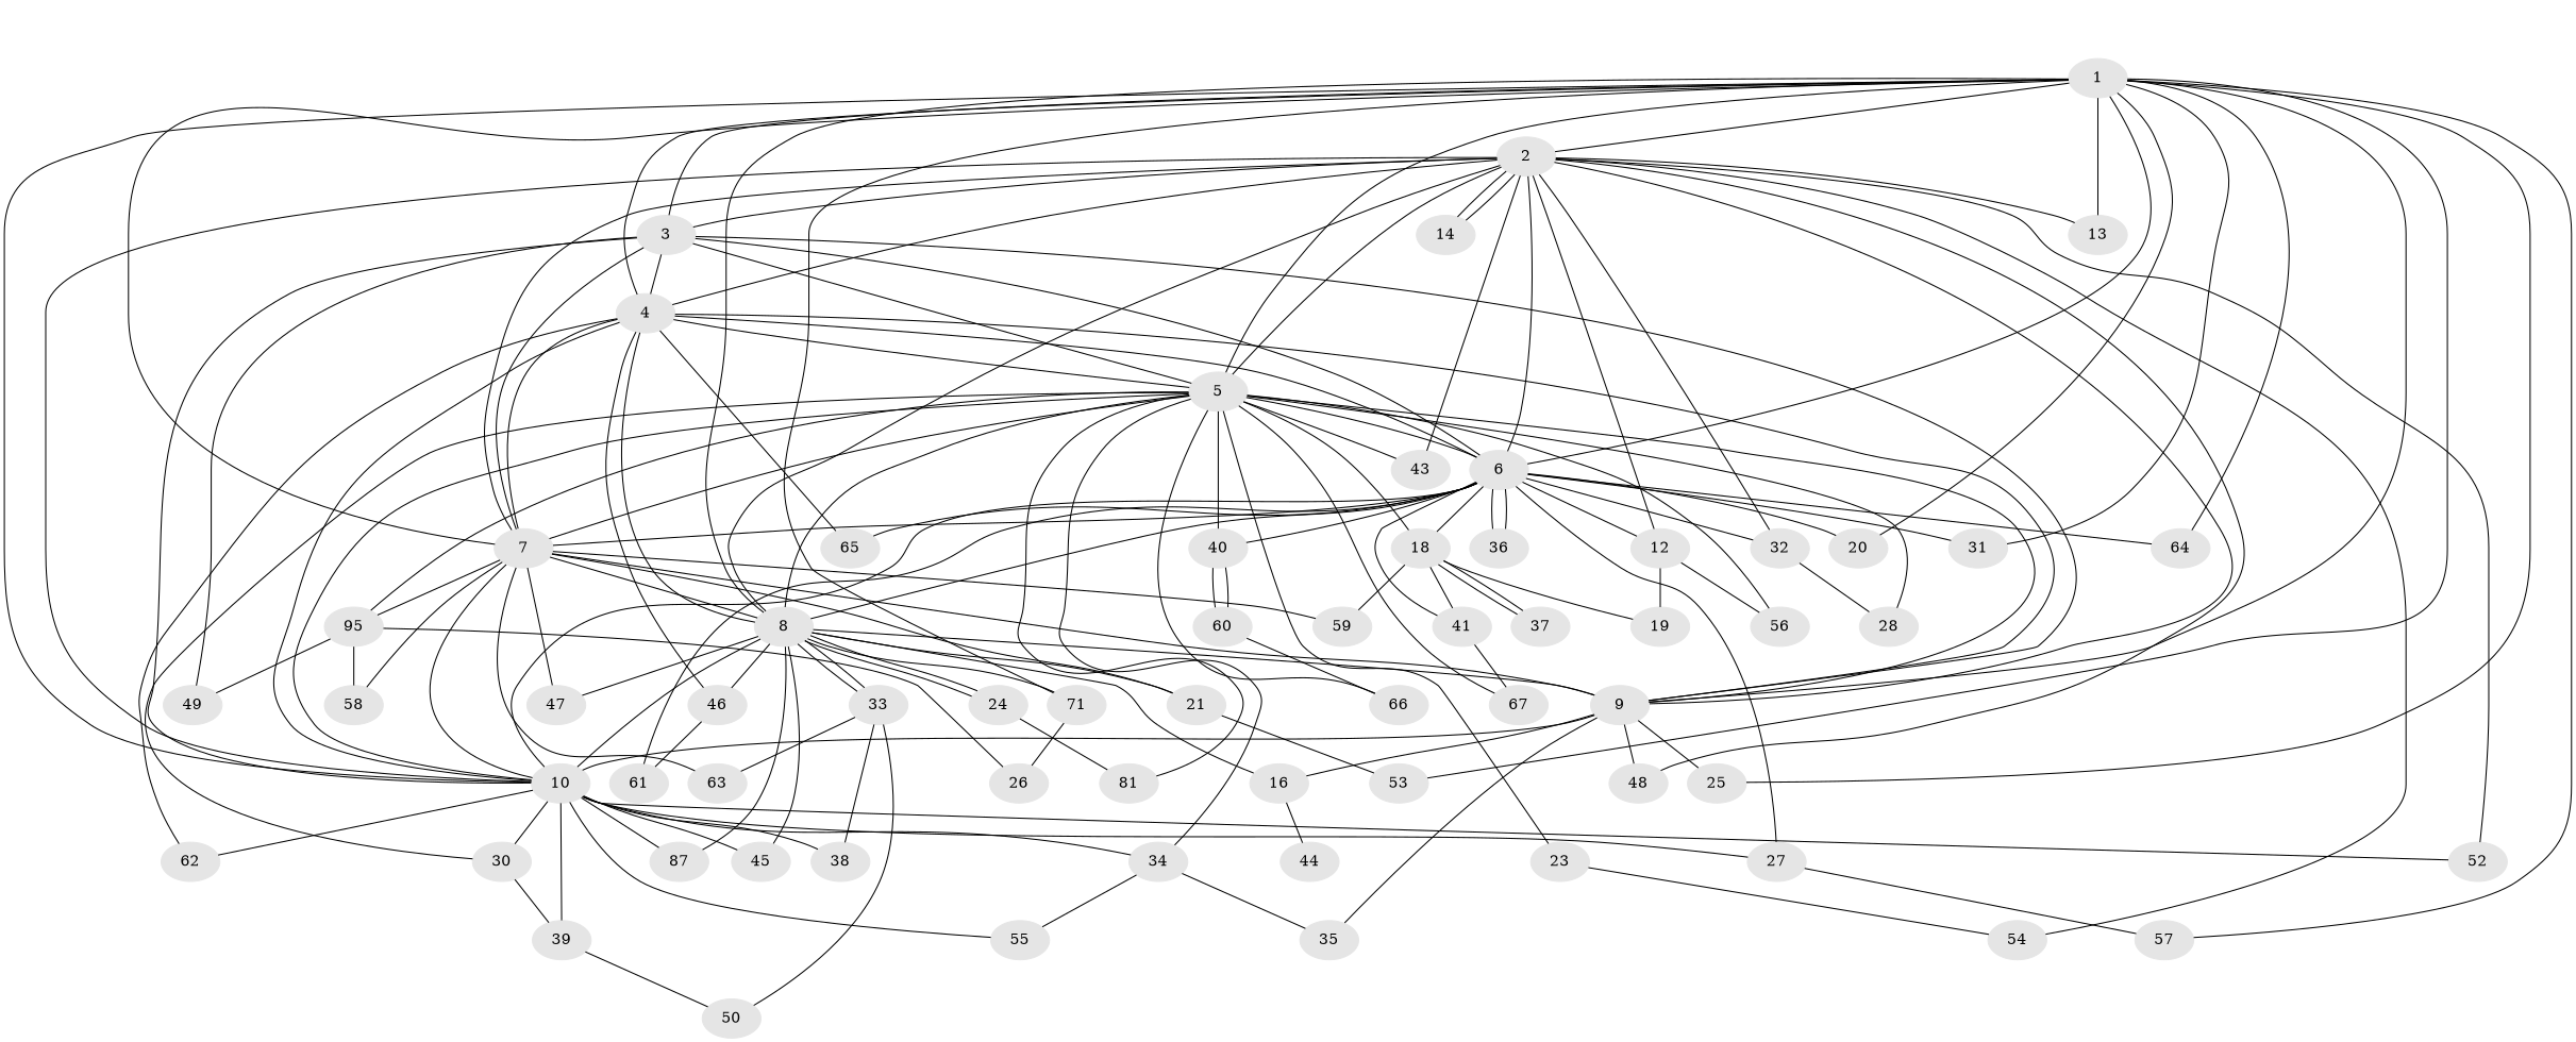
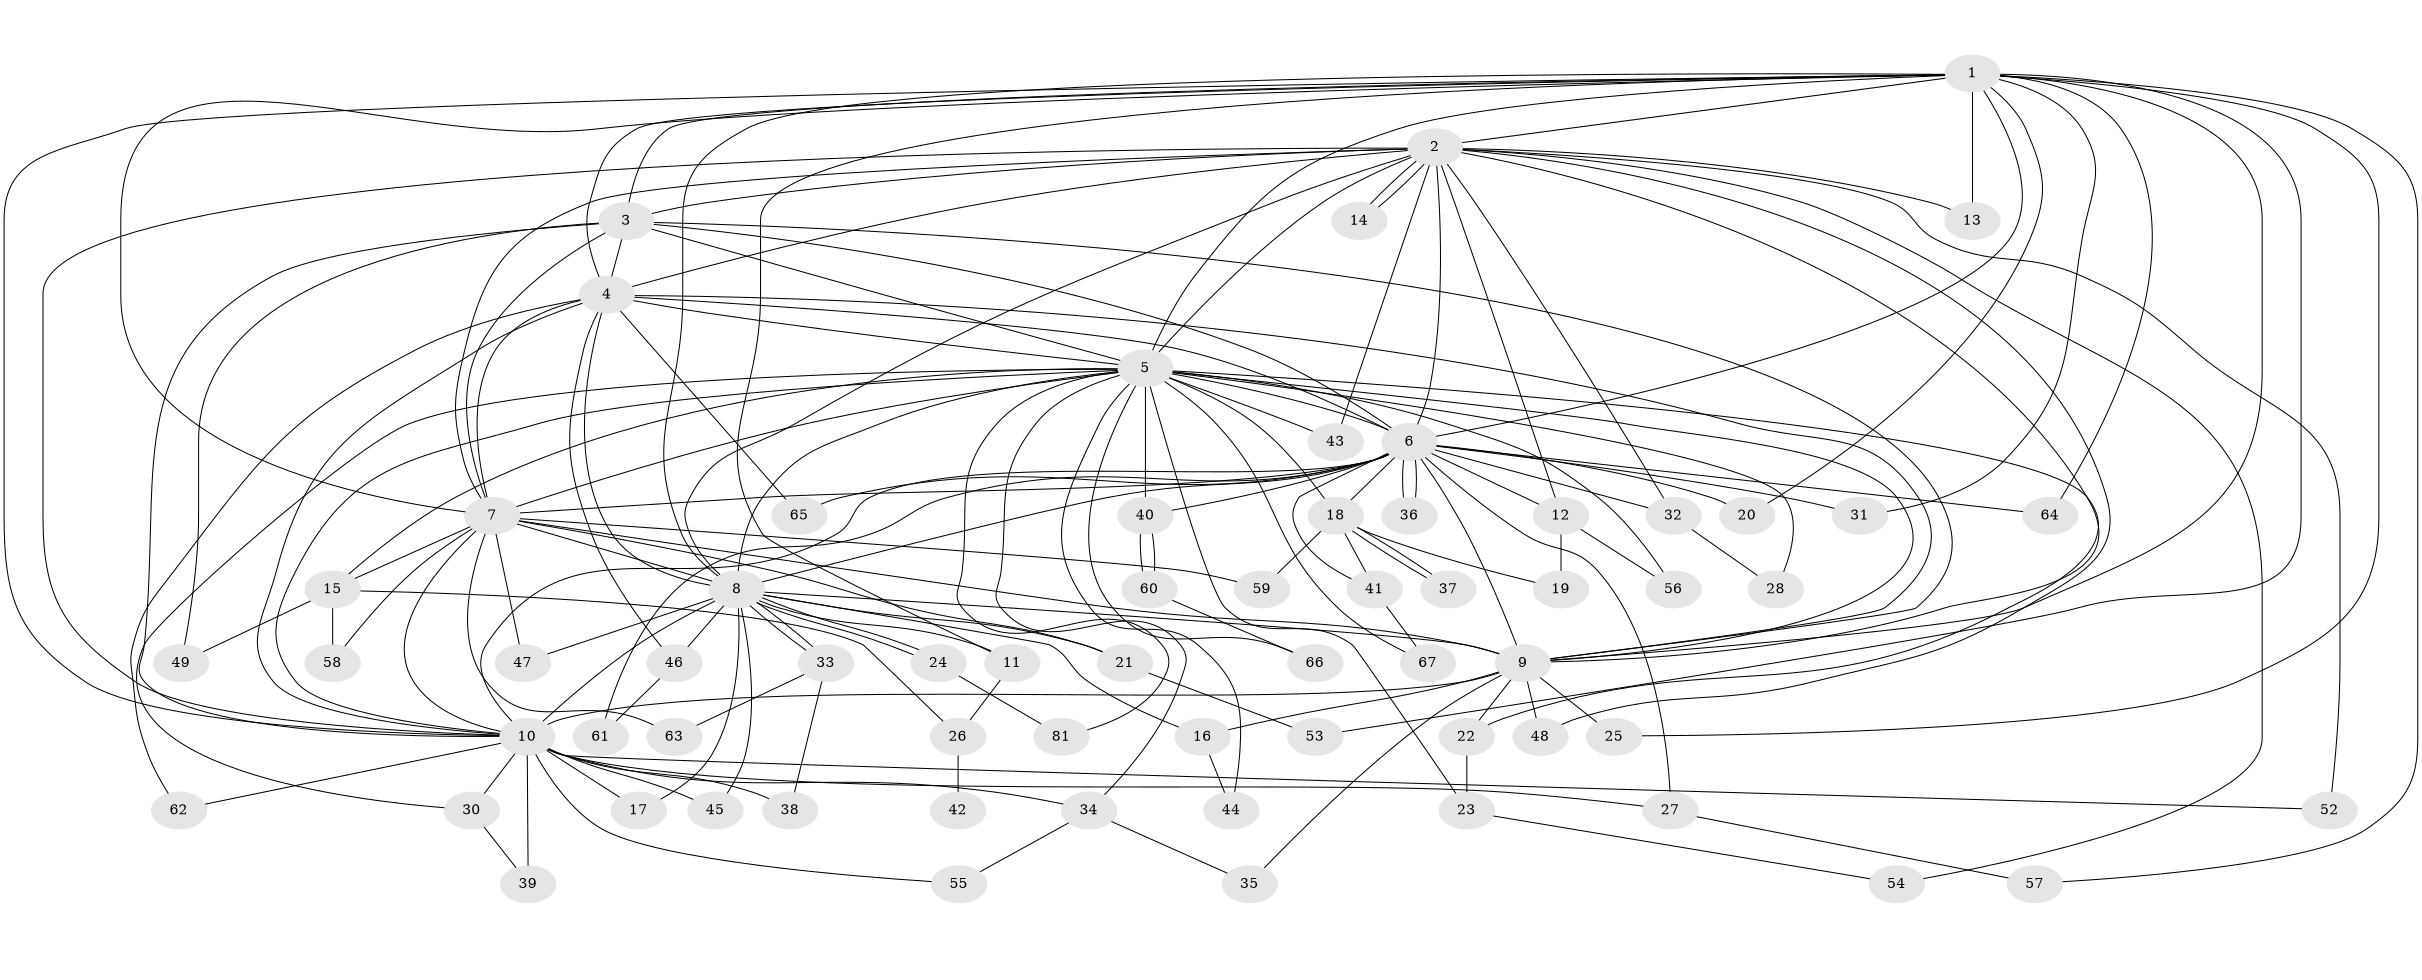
  graph {
    node [color=gray90 style=filled]
    1
    2
    3
    4
    5
    6
    7
    8
    9
    10
-   11 [label=71]
+   11
    13
    20
    25
    31
    53
    57
    64
    12
    14
    32
    43
    48
    52
    54
    49
    46
    62
    65
-   15 [label=95]
+   15
    18
+   22
    23
    28
    30
    34
    40
    44
    n39 [label=81]
    56
    66
    67
    27
    36
    41
    61
    21
    47
    58
    59
    63
    16
-   17 [label=87]
+   17
    24
    33
    45
    35
    38
    39
    55
    26
    19
    37
    60
-   50
+   42
    1 -- 2
    1 -- 3
    1 -- 4
    1 -- 5
    1 -- 6
    1 -- 7
    1 -- 8
    1 -- 9
    1 -- 10
    1 -- 11
    1 -- 13
    1 -- 20
    1 -- 25
    1 -- 31
    1 -- 53
    1 -- 57
    1 -- 64
    2 -- 3
    2 -- 4
    2 -- 5
    2 -- 6
    2 -- 7
    2 -- 8
    2 -- 9
    2 -- 10
    2 -- 13
    2 -- 12
    2 -- 14
    2 -- 14
    2 -- 32
    2 -- 43
    2 -- 48
    2 -- 52
    2 -- 54
    3 -- 4
    3 -- 5
    3 -- 6
    3 -- 7
    3 -- 9
    3 -- 10
    3 -- 49
    4 -- 5
    4 -- 6
    4 -- 7
    4 -- 8
    4 -- 9
    4 -- 10
    4 -- 46
    4 -- 62
    4 -- 65
    5 -- 6
    5 -- 7
    5 -- 8
    5 -- 9
    5 -- 10
    5 -- 43
    5 -- 15
    5 -- 18
+   5 -- 22
    5 -- 23
    5 -- 28
    5 -- 30
    5 -- 34
    5 -- 40
+   5 -- 44
    5 -- n39
    5 -- 56
    5 -- 66
    5 -- 67
    6 -- 7
    6 -- 8
+   6 -- 9
    6 -- 10
    6 -- 20
    6 -- 31
    6 -- 64
    6 -- 12
    6 -- 32
    6 -- 65
    6 -- 18
    6 -- 40
    6 -- 27
    6 -- 36
    6 -- 36
    6 -- 41
    6 -- 61
    7 -- 8
    7 -- 9
    7 -- 10
    7 -- 15
    7 -- 21
    7 -- 47
    7 -- 58
    7 -- 59
    7 -- 63
    8 -- 9
    8 -- 10
    8 -- 11
    8 -- 46
    8 -- 21
    8 -- 47
    8 -- 16
    8 -- 17
    8 -- 24
    8 -- 24
    8 -- 33
    8 -- 33
    8 -- 45
    9 -- 10
    9 -- 25
    9 -- 48
+   9 -- 22
    9 -- 16
    9 -- 35
    10 -- 52
    10 -- 62
    10 -- 30
    10 -- 34
    10 -- 27
    10 -- 17
    10 -- 45
    10 -- 38
    10 -- 39
    10 -- 55
    11 -- 26
    12 -- 56
    12 -- 19
    32 -- 28
    46 -- 61
    15 -- 49
    15 -- 58
    15 -- 26
    18 -- 41
    18 -- 59
    18 -- 19
    18 -- 37
    18 -- 37
+   22 -- 23
    23 -- 54
    30 -- 39
    34 -- 35
    34 -- 55
    40 -- 60
    40 -- 60
    27 -- 57
    41 -- 67
    21 -- 53
    16 -- 44
    24 -- n39
    33 -- 63
    33 -- 38
-   33 -- 50
-   39 -- 50
+   26 -- 42
    60 -- 66
  }
